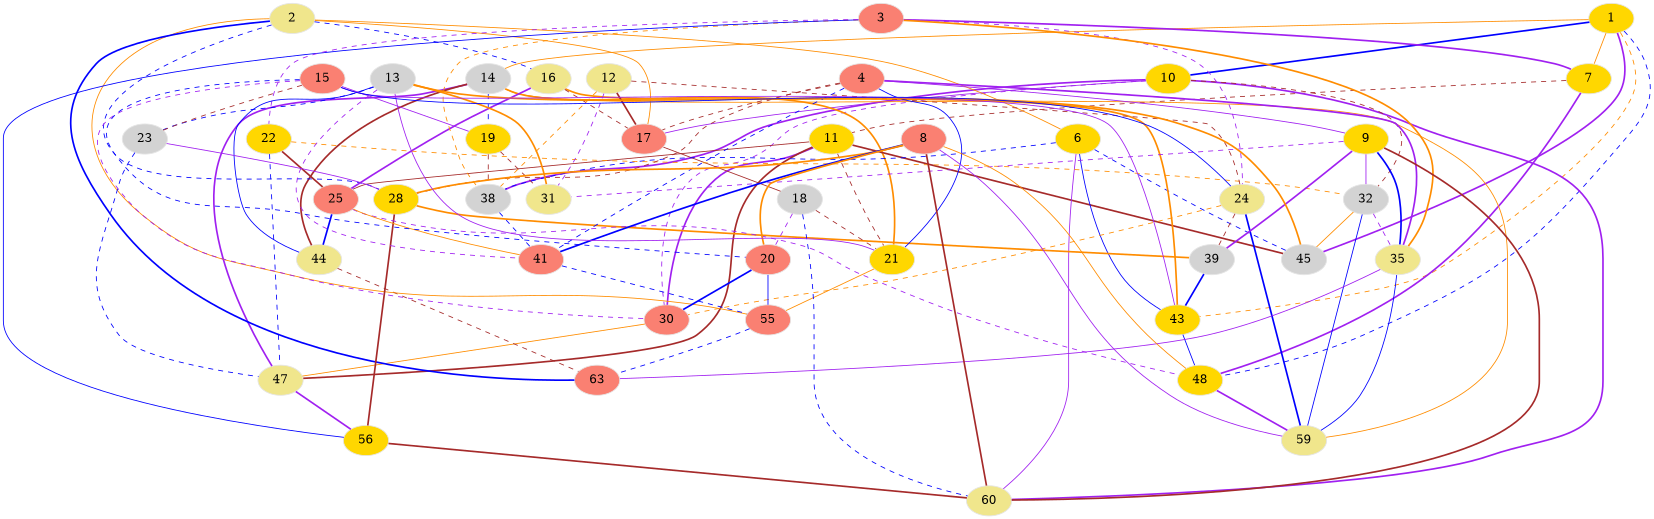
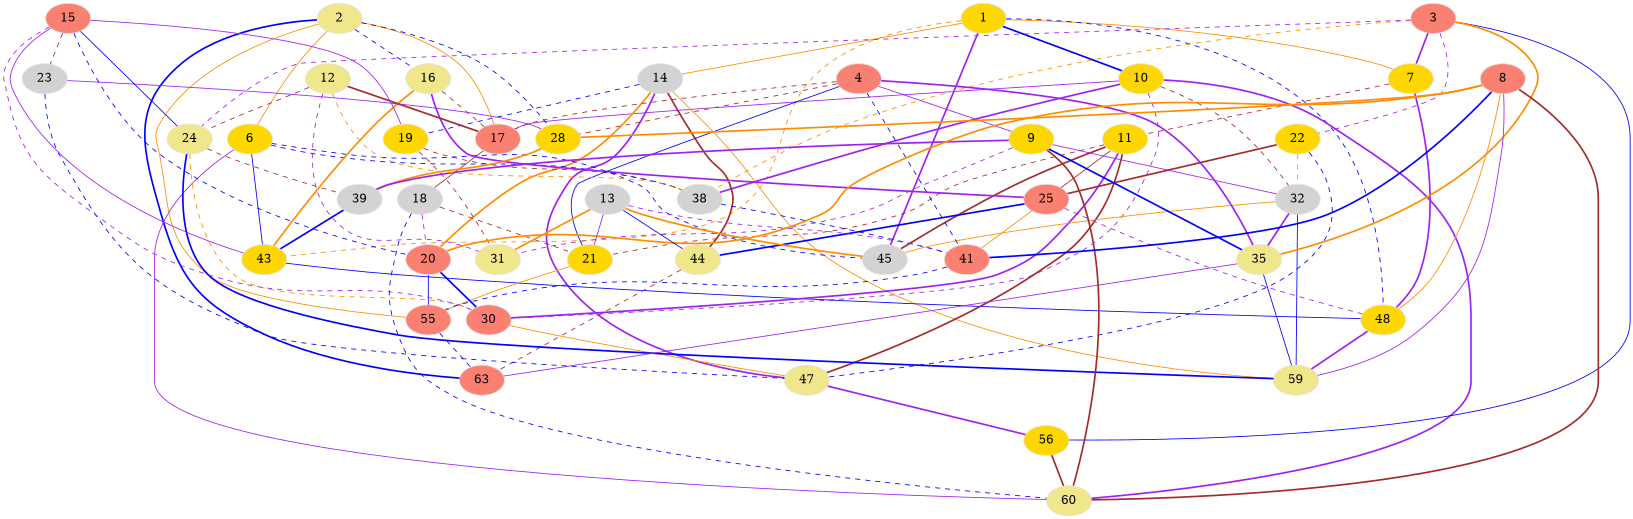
  graph {
    node [color=gray90 fillcolor=gold style=filled]
    edge [color=blue style=dashed]
    1 [super="+49"]
    7
    10 [super="+34"]
    14 [fillcolor=lightgrey super="+27"]
    43 [super="+70"]
    45 [fillcolor=lightgrey super="+58"]
    48 [super="+72"]
    11 [super="+52"]
    17 [fillcolor=salmon super="+29"]
    38 [fillcolor=lightgrey super="+40"]
    60 [fillcolor=khaki super="+64"]
    32 [fillcolor=lightgrey super="+61"]
    30 [fillcolor=salmon super="+54"]
    21 [super="+50"]
    59 [fillcolor=khaki super="+69"]
    47 [fillcolor=khaki super="+57"]
    44 [fillcolor=khaki]
    19
    2 [fillcolor=khaki super="+5"]
    6 [super="+66"]
    16 [fillcolor=khaki]
    28 [super="+65"]
    55 [fillcolor=salmon super="+68"]
    63 [fillcolor=salmon]
    25 [fillcolor=salmon super="+71"]
    18 [fillcolor=lightgrey]
    56
    39 [fillcolor=lightgrey]
    3 [fillcolor=salmon super="+26"]
    22
    24 [fillcolor=khaki super="+53"]
    35 [fillcolor=khaki super="+51"]
    41 [fillcolor=salmon super="+62"]
    4 [fillcolor=salmon super="+42"]
    9 [super="+33"]
    31 [fillcolor=khaki]
    8 [fillcolor=salmon super="+36"]
    20 [fillcolor=salmon super="+37"]
    12 [fillcolor=khaki]
    13 [fillcolor=lightgrey super="+67"]
    23 [fillcolor=lightgrey]
    15 [fillcolor=salmon super="+46"]
    1 -- 7 [color=darkorange style=solid]
    1 -- 10 [style=bold]
    1 -- 14 [color=darkorange style=solid]
    1 -- 43 [color=darkorange]
    1 -- 45 [color=purple style=bold]
    1 -- 48
    7 -- 48 [color=purple style=bold]
    7 -- 11 [color=brown]
    10 -- 17 [color=purple style=solid]
    10 -- 38 [color=purple style=bold]
    10 -- 60 [color=purple style=bold]
    10 -- 32 [color=brown]
    10 -- 30 [color=purple]
-   14 -- 21 [color=darkorange style=bold]
+   14 -- 20 [color=darkorange style=bold]
    14 -- 59 [color=darkorange style=solid]
    14 -- 47 [color=purple style=bold]
    14 -- 44 [color=brown style=bold]
    14 -- 19
    43 -- 48 [style=solid]
    48 -- 59 [color=purple style=bold]
    11 -- 45 [color=brown style=bold]
    11 -- 30 [color=purple style=bold]
    11 -- 21 [color=brown]
    11 -- 47 [color=brown style=bold]
    11 -- 25 [color=brown style=solid]
    17 -- 18 [color=brown style=solid]
    38 -- 41
    32 -- 45 [color=darkorange style=solid]
    32 -- 59 [style=solid]
-   32 -- 35 [color=purple]
+   32 -- 35 [color=purple style=bold]
    30 -- 47 [color=darkorange style=solid]
    21 -- 55 [color=darkorange style=solid]
    47 -- 56 [color=purple style=bold]
    44 -- 63 [color=brown]
    19 -- 38 [color=brown]
    19 -- 31 [color=brown]
    2 -- 17 [color=darkorange style=solid]
    2 -- 6 [color=darkorange style=solid]
    2 -- 16
    2 -- 28
    2 -- 55 [color=darkorange style=solid]
    2 -- 63 [style=bold]
    6 -- 43 [style=solid]
    6 -- 45 [weight=2]
    6 -- 38
    6 -- 60 [color=purple style=solid]
    16 -- 43 [color=darkorange style=bold]
    16 -- 17 [color=brown]
    16 -- 25 [color=purple style=bold]
-   28 -- 56 [color=brown style=bold]
    28 -- 39 [color=darkorange style=bold]
    55 -- 63
    25 -- 48 [color=purple]
    25 -- 44 [style=bold]
    25 -- 41 [color=darkorange style=solid]
    18 -- 60
    18 -- 21 [color=brown]
    18 -- 20 [color=purple]
    56 -- 60 [color=brown style=bold]
    39 -- 43 [style=bold]
    3 -- 7 [color=purple style=bold]
    3 -- 38 [color=darkorange]
    3 -- 56 [style=solid]
    3 -- 22 [color=purple]
    3 -- 24 [color=purple]
    3 -- 35 [color=darkorange style=bold]
    22 -- 32 [color=darkorange]
    22 -- 47
    22 -- 25 [color=brown style=bold]
    24 -- 30 [color=darkorange]
    24 -- 59 [style=bold]
    24 -- 39 [color=brown]
    35 -- 59 [style=solid]
    35 -- 63 [color=purple style=solid]
    41 -- 55
    4 -- 17 [color=brown]
    4 -- 21 [style=solid]
    4 -- 28 [color=brown]
    4 -- 35 [color=purple style=bold]
    4 -- 41
    4 -- 9 [color=purple style=solid]
    9 -- 60 [color=brown style=bold]
    9 -- 32 [color=purple style=solid]
    9 -- 39 [color=purple style=bold]
    9 -- 35 [style=bold]
    9 -- 31 [color=purple]
    8 -- 48 [color=darkorange style=solid]
    8 -- 60 [color=brown style=bold]
    8 -- 59 [color=purple style=solid]
    8 -- 28 [color=darkorange style=bold]
    8 -- 41 [style=bold]
    8 -- 20 [color=darkorange style=bold]
    20 -- 30 [style=bold]
    20 -- 55 [style=solid weight=2]
    12 -- 17 [color=brown style=bold]
    12 -- 38 [color=darkorange]
    12 -- 24 [color=brown]
    12 -- 31 [color=purple]
    13 -- 45 [color=darkorange style=bold]
    13 -- 21 [color=purple style=solid]
    13 -- 44 [style=solid]
    13 -- 41 [color=purple]
    13 -- 31 [color=darkorange style=bold]
-   13 -- 23
    23 -- 47
    23 -- 28 [color=purple style=solid]
    15 -- 43 [color=purple style=solid]
    15 -- 30 [color=purple]
    15 -- 19 [color=purple style=solid]
    15 -- 24 [style=solid]
    15 -- 20
    15 -- 23 [color=brown]
  }
